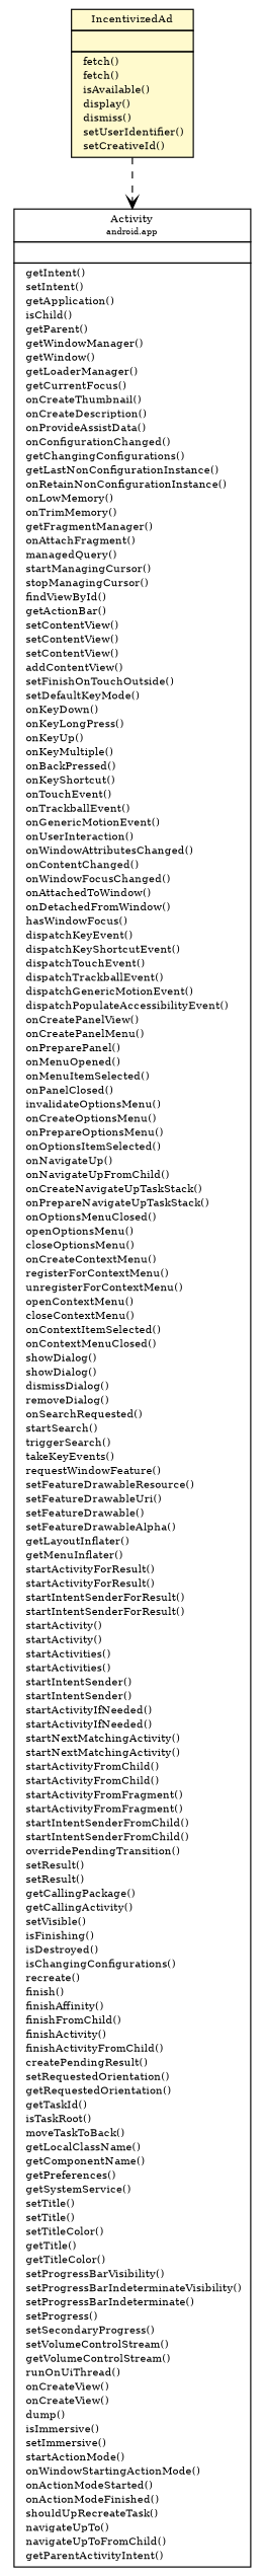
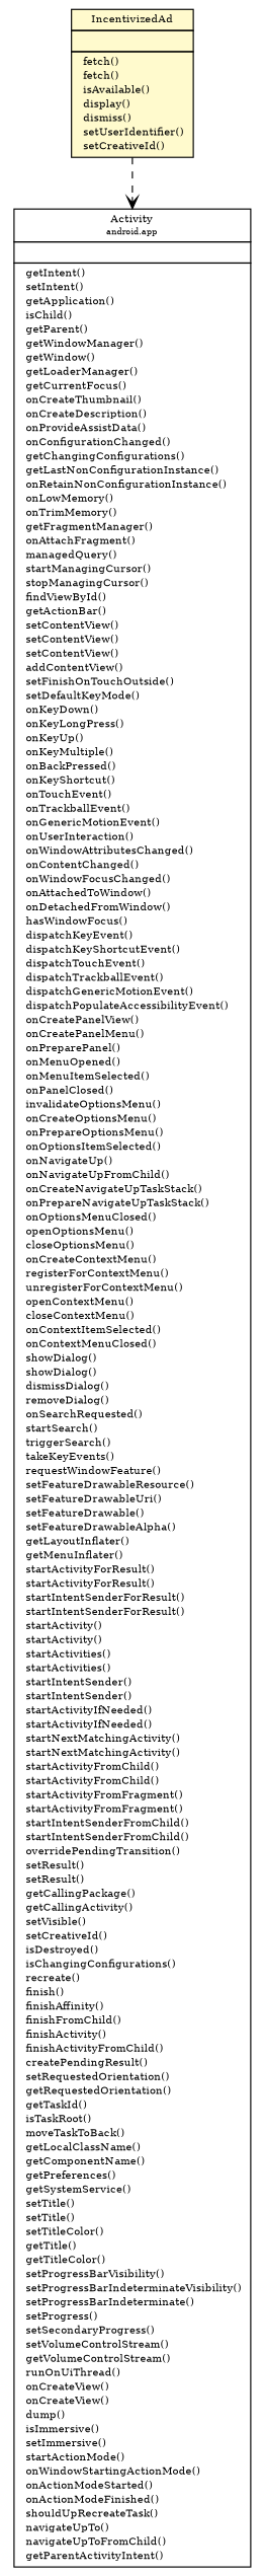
  digraph {
    nodesep=0.25
    ranksep=0.5
    fontname="DejaVu Serif"
    node [fontcolor=black fontname="DejaVu Serif" fontsize=9.0 shape=plaintext]
    n1 [label=<<table title="com.heyzap.sdk.ads.IncentivizedAd" border="0" cellborder="1" cellspacing="0" cellpadding="2" port="p" bgcolor="lemonChiffon" href="./IncentivizedAd.html"> 		<tr><td><table border="0" cellspacing="0" cellpadding="1"> <tr><td align="center" balign="center"> IncentivizedAd </td></tr> 		</table></td></tr> 		<tr><td><table border="0" cellspacing="0" cellpadding="1"> <tr><td align="left" balign="left">  </td></tr> 		</table></td></tr> 		<tr><td><table border="0" cellspacing="0" cellpadding="1"> <tr><td align="left" balign="left">  fetch() </td></tr> <tr><td align="left" balign="left">  fetch() </td></tr> <tr><td align="left" balign="left">  isAvailable() </td></tr> <tr><td align="left" balign="left">  display() </td></tr> <tr><td align="left" balign="left">  dismiss() </td></tr> <tr><td align="left" balign="left">  setUserIdentifier() </td></tr> <tr><td align="left" balign="left">  setCreativeId() </td></tr> 		</table></td></tr> 		</table>>]
-   n2 [label=<<table title="android.app.Activity" border="0" cellborder="1" cellspacing="0" cellpadding="2" port="p" href="http://java.sun.com/j2se/1.4.2/docs/api/android/app/Activity.html"> 		<tr><td><table border="0" cellspacing="0" cellpadding="1"> <tr><td align="center" balign="center"> Activity </td></tr> <tr><td align="center" balign="center"><font point-size="7.0"> android.app </font></td></tr> 		</table></td></tr> 		<tr><td><table border="0" cellspacing="0" cellpadding="1"> <tr><td align="left" balign="left">  </td></tr> 		</table></td></tr> 		<tr><td><table border="0" cellspacing="0" cellpadding="1"> <tr><td align="left" balign="left">  getIntent() </td></tr> <tr><td align="left" balign="left">  setIntent() </td></tr> <tr><td align="left" balign="left">  getApplication() </td></tr> <tr><td align="left" balign="left">  isChild() </td></tr> <tr><td align="left" balign="left">  getParent() </td></tr> <tr><td align="left" balign="left">  getWindowManager() </td></tr> <tr><td align="left" balign="left">  getWindow() </td></tr> <tr><td align="left" balign="left">  getLoaderManager() </td></tr> <tr><td align="left" balign="left">  getCurrentFocus() </td></tr> <tr><td align="left" balign="left">  onCreateThumbnail() </td></tr> <tr><td align="left" balign="left">  onCreateDescription() </td></tr> <tr><td align="left" balign="left">  onProvideAssistData() </td></tr> <tr><td align="left" balign="left">  onConfigurationChanged() </td></tr> <tr><td align="left" balign="left">  getChangingConfigurations() </td></tr> <tr><td align="left" balign="left">  getLastNonConfigurationInstance() </td></tr> <tr><td align="left" balign="left">  onRetainNonConfigurationInstance() </td></tr> <tr><td align="left" balign="left">  onLowMemory() </td></tr> <tr><td align="left" balign="left">  onTrimMemory() </td></tr> <tr><td align="left" balign="left">  getFragmentManager() </td></tr> <tr><td align="left" balign="left">  onAttachFragment() </td></tr> <tr><td align="left" balign="left">  managedQuery() </td></tr> <tr><td align="left" balign="left">  startManagingCursor() </td></tr> <tr><td align="left" balign="left">  stopManagingCursor() </td></tr> <tr><td align="left" balign="left">  findViewById() </td></tr> <tr><td align="left" balign="left">  getActionBar() </td></tr> <tr><td align="left" balign="left">  setContentView() </td></tr> <tr><td align="left" balign="left">  setContentView() </td></tr> <tr><td align="left" balign="left">  setContentView() </td></tr> <tr><td align="left" balign="left">  addContentView() </td></tr> <tr><td align="left" balign="left">  setFinishOnTouchOutside() </td></tr> <tr><td align="left" balign="left">  setDefaultKeyMode() </td></tr> <tr><td align="left" balign="left">  onKeyDown() </td></tr> <tr><td align="left" balign="left">  onKeyLongPress() </td></tr> <tr><td align="left" balign="left">  onKeyUp() </td></tr> <tr><td align="left" balign="left">  onKeyMultiple() </td></tr> <tr><td align="left" balign="left">  onBackPressed() </td></tr> <tr><td align="left" balign="left">  onKeyShortcut() </td></tr> <tr><td align="left" balign="left">  onTouchEvent() </td></tr> <tr><td align="left" balign="left">  onTrackballEvent() </td></tr> <tr><td align="left" balign="left">  onGenericMotionEvent() </td></tr> <tr><td align="left" balign="left">  onUserInteraction() </td></tr> <tr><td align="left" balign="left">  onWindowAttributesChanged() </td></tr> <tr><td align="left" balign="left">  onContentChanged() </td></tr> <tr><td align="left" balign="left">  onWindowFocusChanged() </td></tr> <tr><td align="left" balign="left">  onAttachedToWindow() </td></tr> <tr><td align="left" balign="left">  onDetachedFromWindow() </td></tr> <tr><td align="left" balign="left">  hasWindowFocus() </td></tr> <tr><td align="left" balign="left">  dispatchKeyEvent() </td></tr> <tr><td align="left" balign="left">  dispatchKeyShortcutEvent() </td></tr> <tr><td align="left" balign="left">  dispatchTouchEvent() </td></tr> <tr><td align="left" balign="left">  dispatchTrackballEvent() </td></tr> <tr><td align="left" balign="left">  dispatchGenericMotionEvent() </td></tr> <tr><td align="left" balign="left">  dispatchPopulateAccessibilityEvent() </td></tr> <tr><td align="left" balign="left">  onCreatePanelView() </td></tr> <tr><td align="left" balign="left">  onCreatePanelMenu() </td></tr> <tr><td align="left" balign="left">  onPreparePanel() </td></tr> <tr><td align="left" balign="left">  onMenuOpened() </td></tr> <tr><td align="left" balign="left">  onMenuItemSelected() </td></tr> <tr><td align="left" balign="left">  onPanelClosed() </td></tr> <tr><td align="left" balign="left">  invalidateOptionsMenu() </td></tr> <tr><td align="left" balign="left">  onCreateOptionsMenu() </td></tr> <tr><td align="left" balign="left">  onPrepareOptionsMenu() </td></tr> <tr><td align="left" balign="left">  onOptionsItemSelected() </td></tr> <tr><td align="left" balign="left">  onNavigateUp() </td></tr> <tr><td align="left" balign="left">  onNavigateUpFromChild() </td></tr> <tr><td align="left" balign="left">  onCreateNavigateUpTaskStack() </td></tr> <tr><td align="left" balign="left">  onPrepareNavigateUpTaskStack() </td></tr> <tr><td align="left" balign="left">  onOptionsMenuClosed() </td></tr> <tr><td align="left" balign="left">  openOptionsMenu() </td></tr> <tr><td align="left" balign="left">  closeOptionsMenu() </td></tr> <tr><td align="left" balign="left">  onCreateContextMenu() </td></tr> <tr><td align="left" balign="left">  registerForContextMenu() </td></tr> <tr><td align="left" balign="left">  unregisterForContextMenu() </td></tr> <tr><td align="left" balign="left">  openContextMenu() </td></tr> <tr><td align="left" balign="left">  closeContextMenu() </td></tr> <tr><td align="left" balign="left">  onContextItemSelected() </td></tr> <tr><td align="left" balign="left">  onContextMenuClosed() </td></tr> <tr><td align="left" balign="left">  showDialog() </td></tr> <tr><td align="left" balign="left">  showDialog() </td></tr> <tr><td align="left" balign="left">  dismissDialog() </td></tr> <tr><td align="left" balign="left">  removeDialog() </td></tr> <tr><td align="left" balign="left">  onSearchRequested() </td></tr> <tr><td align="left" balign="left">  startSearch() </td></tr> <tr><td align="left" balign="left">  triggerSearch() </td></tr> <tr><td align="left" balign="left">  takeKeyEvents() </td></tr> <tr><td align="left" balign="left">  requestWindowFeature() </td></tr> <tr><td align="left" balign="left">  setFeatureDrawableResource() </td></tr> <tr><td align="left" balign="left">  setFeatureDrawableUri() </td></tr> <tr><td align="left" balign="left">  setFeatureDrawable() </td></tr> <tr><td align="left" balign="left">  setFeatureDrawableAlpha() </td></tr> <tr><td align="left" balign="left">  getLayoutInflater() </td></tr> <tr><td align="left" balign="left">  getMenuInflater() </td></tr> <tr><td align="left" balign="left">  startActivityForResult() </td></tr> <tr><td align="left" balign="left">  startActivityForResult() </td></tr> <tr><td align="left" balign="left">  startIntentSenderForResult() </td></tr> <tr><td align="left" balign="left">  startIntentSenderForResult() </td></tr> <tr><td align="left" balign="left">  startActivity() </td></tr> <tr><td align="left" balign="left">  startActivity() </td></tr> <tr><td align="left" balign="left">  startActivities() </td></tr> <tr><td align="left" balign="left">  startActivities() </td></tr> <tr><td align="left" balign="left">  startIntentSender() </td></tr> <tr><td align="left" balign="left">  startIntentSender() </td></tr> <tr><td align="left" balign="left">  startActivityIfNeeded() </td></tr> <tr><td align="left" balign="left">  startActivityIfNeeded() </td></tr> <tr><td align="left" balign="left">  startNextMatchingActivity() </td></tr> <tr><td align="left" balign="left">  startNextMatchingActivity() </td></tr> <tr><td align="left" balign="left">  startActivityFromChild() </td></tr> <tr><td align="left" balign="left">  startActivityFromChild() </td></tr> <tr><td align="left" balign="left">  startActivityFromFragment() </td></tr> <tr><td align="left" balign="left">  startActivityFromFragment() </td></tr> <tr><td align="left" balign="left">  startIntentSenderFromChild() </td></tr> <tr><td align="left" balign="left">  startIntentSenderFromChild() </td></tr> <tr><td align="left" balign="left">  overridePendingTransition() </td></tr> <tr><td align="left" balign="left">  setResult() </td></tr> <tr><td align="left" balign="left">  setResult() </td></tr> <tr><td align="left" balign="left">  getCallingPackage() </td></tr> <tr><td align="left" balign="left">  getCallingActivity() </td></tr> <tr><td align="left" balign="left">  setVisible() </td></tr> <tr><td align="left" balign="left">  isFinishing() </td></tr> <tr><td align="left" balign="left">  isDestroyed() </td></tr> <tr><td align="left" balign="left">  isChangingConfigurations() </td></tr> <tr><td align="left" balign="left">  recreate() </td></tr> <tr><td align="left" balign="left">  finish() </td></tr> <tr><td align="left" balign="left">  finishAffinity() </td></tr> <tr><td align="left" balign="left">  finishFromChild() </td></tr> <tr><td align="left" balign="left">  finishActivity() </td></tr> <tr><td align="left" balign="left">  finishActivityFromChild() </td></tr> <tr><td align="left" balign="left">  createPendingResult() </td></tr> <tr><td align="left" balign="left">  setRequestedOrientation() </td></tr> <tr><td align="left" balign="left">  getRequestedOrientation() </td></tr> <tr><td align="left" balign="left">  getTaskId() </td></tr> <tr><td align="left" balign="left">  isTaskRoot() </td></tr> <tr><td align="left" balign="left">  moveTaskToBack() </td></tr> <tr><td align="left" balign="left">  getLocalClassName() </td></tr> <tr><td align="left" balign="left">  getComponentName() </td></tr> <tr><td align="left" balign="left">  getPreferences() </td></tr> <tr><td align="left" balign="left">  getSystemService() </td></tr> <tr><td align="left" balign="left">  setTitle() </td></tr> <tr><td align="left" balign="left">  setTitle() </td></tr> <tr><td align="left" balign="left">  setTitleColor() </td></tr> <tr><td align="left" balign="left">  getTitle() </td></tr> <tr><td align="left" balign="left">  getTitleColor() </td></tr> <tr><td align="left" balign="left">  setProgressBarVisibility() </td></tr> <tr><td align="left" balign="left">  setProgressBarIndeterminateVisibility() </td></tr> <tr><td align="left" balign="left">  setProgressBarIndeterminate() </td></tr> <tr><td align="left" balign="left">  setProgress() </td></tr> <tr><td align="left" balign="left">  setSecondaryProgress() </td></tr> <tr><td align="left" balign="left">  setVolumeControlStream() </td></tr> <tr><td align="left" balign="left">  getVolumeControlStream() </td></tr> <tr><td align="left" balign="left">  runOnUiThread() </td></tr> <tr><td align="left" balign="left">  onCreateView() </td></tr> <tr><td align="left" balign="left">  onCreateView() </td></tr> <tr><td align="left" balign="left">  dump() </td></tr> <tr><td align="left" balign="left">  isImmersive() </td></tr> <tr><td align="left" balign="left">  setImmersive() </td></tr> <tr><td align="left" balign="left">  startActionMode() </td></tr> <tr><td align="left" balign="left">  onWindowStartingActionMode() </td></tr> <tr><td align="left" balign="left">  onActionModeStarted() </td></tr> <tr><td align="left" balign="left">  onActionModeFinished() </td></tr> <tr><td align="left" balign="left">  shouldUpRecreateTask() </td></tr> <tr><td align="left" balign="left">  navigateUpTo() </td></tr> <tr><td align="left" balign="left">  navigateUpToFromChild() </td></tr> <tr><td align="left" balign="left">  getParentActivityIntent() </td></tr> 		</table></td></tr> 		</table>>]
+   n2 [label=<<table title="android.app.Activity" border="0" cellborder="1" cellspacing="0" cellpadding="2" port="p" href="http://java.sun.com/j2se/1.4.2/docs/api/android/app/Activity.html"> 		<tr><td><table border="0" cellspacing="0" cellpadding="1"> <tr><td align="center" balign="center"> Activity </td></tr> <tr><td align="center" balign="center"><font point-size="7.0"> android.app </font></td></tr> 		</table></td></tr> 		<tr><td><table border="0" cellspacing="0" cellpadding="1"> <tr><td align="left" balign="left">  </td></tr> 		</table></td></tr> 		<tr><td><table border="0" cellspacing="0" cellpadding="1"> <tr><td align="left" balign="left">  getIntent() </td></tr> <tr><td align="left" balign="left">  setIntent() </td></tr> <tr><td align="left" balign="left">  getApplication() </td></tr> <tr><td align="left" balign="left">  isChild() </td></tr> <tr><td align="left" balign="left">  getParent() </td></tr> <tr><td align="left" balign="left">  getWindowManager() </td></tr> <tr><td align="left" balign="left">  getWindow() </td></tr> <tr><td align="left" balign="left">  getLoaderManager() </td></tr> <tr><td align="left" balign="left">  getCurrentFocus() </td></tr> <tr><td align="left" balign="left">  onCreateThumbnail() </td></tr> <tr><td align="left" balign="left">  onCreateDescription() </td></tr> <tr><td align="left" balign="left">  onProvideAssistData() </td></tr> <tr><td align="left" balign="left">  onConfigurationChanged() </td></tr> <tr><td align="left" balign="left">  getChangingConfigurations() </td></tr> <tr><td align="left" balign="left">  getLastNonConfigurationInstance() </td></tr> <tr><td align="left" balign="left">  onRetainNonConfigurationInstance() </td></tr> <tr><td align="left" balign="left">  onLowMemory() </td></tr> <tr><td align="left" balign="left">  onTrimMemory() </td></tr> <tr><td align="left" balign="left">  getFragmentManager() </td></tr> <tr><td align="left" balign="left">  onAttachFragment() </td></tr> <tr><td align="left" balign="left">  managedQuery() </td></tr> <tr><td align="left" balign="left">  startManagingCursor() </td></tr> <tr><td align="left" balign="left">  stopManagingCursor() </td></tr> <tr><td align="left" balign="left">  findViewById() </td></tr> <tr><td align="left" balign="left">  getActionBar() </td></tr> <tr><td align="left" balign="left">  setContentView() </td></tr> <tr><td align="left" balign="left">  setContentView() </td></tr> <tr><td align="left" balign="left">  setContentView() </td></tr> <tr><td align="left" balign="left">  addContentView() </td></tr> <tr><td align="left" balign="left">  setFinishOnTouchOutside() </td></tr> <tr><td align="left" balign="left">  setDefaultKeyMode() </td></tr> <tr><td align="left" balign="left">  onKeyDown() </td></tr> <tr><td align="left" balign="left">  onKeyLongPress() </td></tr> <tr><td align="left" balign="left">  onKeyUp() </td></tr> <tr><td align="left" balign="left">  onKeyMultiple() </td></tr> <tr><td align="left" balign="left">  onBackPressed() </td></tr> <tr><td align="left" balign="left">  onKeyShortcut() </td></tr> <tr><td align="left" balign="left">  onTouchEvent() </td></tr> <tr><td align="left" balign="left">  onTrackballEvent() </td></tr> <tr><td align="left" balign="left">  onGenericMotionEvent() </td></tr> <tr><td align="left" balign="left">  onUserInteraction() </td></tr> <tr><td align="left" balign="left">  onWindowAttributesChanged() </td></tr> <tr><td align="left" balign="left">  onContentChanged() </td></tr> <tr><td align="left" balign="left">  onWindowFocusChanged() </td></tr> <tr><td align="left" balign="left">  onAttachedToWindow() </td></tr> <tr><td align="left" balign="left">  onDetachedFromWindow() </td></tr> <tr><td align="left" balign="left">  hasWindowFocus() </td></tr> <tr><td align="left" balign="left">  dispatchKeyEvent() </td></tr> <tr><td align="left" balign="left">  dispatchKeyShortcutEvent() </td></tr> <tr><td align="left" balign="left">  dispatchTouchEvent() </td></tr> <tr><td align="left" balign="left">  dispatchTrackballEvent() </td></tr> <tr><td align="left" balign="left">  dispatchGenericMotionEvent() </td></tr> <tr><td align="left" balign="left">  dispatchPopulateAccessibilityEvent() </td></tr> <tr><td align="left" balign="left">  onCreatePanelView() </td></tr> <tr><td align="left" balign="left">  onCreatePanelMenu() </td></tr> <tr><td align="left" balign="left">  onPreparePanel() </td></tr> <tr><td align="left" balign="left">  onMenuOpened() </td></tr> <tr><td align="left" balign="left">  onMenuItemSelected() </td></tr> <tr><td align="left" balign="left">  onPanelClosed() </td></tr> <tr><td align="left" balign="left">  invalidateOptionsMenu() </td></tr> <tr><td align="left" balign="left">  onCreateOptionsMenu() </td></tr> <tr><td align="left" balign="left">  onPrepareOptionsMenu() </td></tr> <tr><td align="left" balign="left">  onOptionsItemSelected() </td></tr> <tr><td align="left" balign="left">  onNavigateUp() </td></tr> <tr><td align="left" balign="left">  onNavigateUpFromChild() </td></tr> <tr><td align="left" balign="left">  onCreateNavigateUpTaskStack() </td></tr> <tr><td align="left" balign="left">  onPrepareNavigateUpTaskStack() </td></tr> <tr><td align="left" balign="left">  onOptionsMenuClosed() </td></tr> <tr><td align="left" balign="left">  openOptionsMenu() </td></tr> <tr><td align="left" balign="left">  closeOptionsMenu() </td></tr> <tr><td align="left" balign="left">  onCreateContextMenu() </td></tr> <tr><td align="left" balign="left">  registerForContextMenu() </td></tr> <tr><td align="left" balign="left">  unregisterForContextMenu() </td></tr> <tr><td align="left" balign="left">  openContextMenu() </td></tr> <tr><td align="left" balign="left">  closeContextMenu() </td></tr> <tr><td align="left" balign="left">  onContextItemSelected() </td></tr> <tr><td align="left" balign="left">  onContextMenuClosed() </td></tr> <tr><td align="left" balign="left">  showDialog() </td></tr> <tr><td align="left" balign="left">  showDialog() </td></tr> <tr><td align="left" balign="left">  dismissDialog() </td></tr> <tr><td align="left" balign="left">  removeDialog() </td></tr> <tr><td align="left" balign="left">  onSearchRequested() </td></tr> <tr><td align="left" balign="left">  startSearch() </td></tr> <tr><td align="left" balign="left">  triggerSearch() </td></tr> <tr><td align="left" balign="left">  takeKeyEvents() </td></tr> <tr><td align="left" balign="left">  requestWindowFeature() </td></tr> <tr><td align="left" balign="left">  setFeatureDrawableResource() </td></tr> <tr><td align="left" balign="left">  setFeatureDrawableUri() </td></tr> <tr><td align="left" balign="left">  setFeatureDrawable() </td></tr> <tr><td align="left" balign="left">  setFeatureDrawableAlpha() </td></tr> <tr><td align="left" balign="left">  getLayoutInflater() </td></tr> <tr><td align="left" balign="left">  getMenuInflater() </td></tr> <tr><td align="left" balign="left">  startActivityForResult() </td></tr> <tr><td align="left" balign="left">  startActivityForResult() </td></tr> <tr><td align="left" balign="left">  startIntentSenderForResult() </td></tr> <tr><td align="left" balign="left">  startIntentSenderForResult() </td></tr> <tr><td align="left" balign="left">  startActivity() </td></tr> <tr><td align="left" balign="left">  startActivity() </td></tr> <tr><td align="left" balign="left">  startActivities() </td></tr> <tr><td align="left" balign="left">  startActivities() </td></tr> <tr><td align="left" balign="left">  startIntentSender() </td></tr> <tr><td align="left" balign="left">  startIntentSender() </td></tr> <tr><td align="left" balign="left">  startActivityIfNeeded() </td></tr> <tr><td align="left" balign="left">  startActivityIfNeeded() </td></tr> <tr><td align="left" balign="left">  startNextMatchingActivity() </td></tr> <tr><td align="left" balign="left">  startNextMatchingActivity() </td></tr> <tr><td align="left" balign="left">  startActivityFromChild() </td></tr> <tr><td align="left" balign="left">  startActivityFromChild() </td></tr> <tr><td align="left" balign="left">  startActivityFromFragment() </td></tr> <tr><td align="left" balign="left">  startActivityFromFragment() </td></tr> <tr><td align="left" balign="left">  startIntentSenderFromChild() </td></tr> <tr><td align="left" balign="left">  startIntentSenderFromChild() </td></tr> <tr><td align="left" balign="left">  overridePendingTransition() </td></tr> <tr><td align="left" balign="left">  setResult() </td></tr> <tr><td align="left" balign="left">  setResult() </td></tr> <tr><td align="left" balign="left">  getCallingPackage() </td></tr> <tr><td align="left" balign="left">  getCallingActivity() </td></tr> <tr><td align="left" balign="left">  setVisible() </td></tr> <tr><td align="left" balign="left">  setCreativeId() </td></tr> <tr><td align="left" balign="left">  isDestroyed() </td></tr> <tr><td align="left" balign="left">  isChangingConfigurations() </td></tr> <tr><td align="left" balign="left">  recreate() </td></tr> <tr><td align="left" balign="left">  finish() </td></tr> <tr><td align="left" balign="left">  finishAffinity() </td></tr> <tr><td align="left" balign="left">  finishFromChild() </td></tr> <tr><td align="left" balign="left">  finishActivity() </td></tr> <tr><td align="left" balign="left">  finishActivityFromChild() </td></tr> <tr><td align="left" balign="left">  createPendingResult() </td></tr> <tr><td align="left" balign="left">  setRequestedOrientation() </td></tr> <tr><td align="left" balign="left">  getRequestedOrientation() </td></tr> <tr><td align="left" balign="left">  getTaskId() </td></tr> <tr><td align="left" balign="left">  isTaskRoot() </td></tr> <tr><td align="left" balign="left">  moveTaskToBack() </td></tr> <tr><td align="left" balign="left">  getLocalClassName() </td></tr> <tr><td align="left" balign="left">  getComponentName() </td></tr> <tr><td align="left" balign="left">  getPreferences() </td></tr> <tr><td align="left" balign="left">  getSystemService() </td></tr> <tr><td align="left" balign="left">  setTitle() </td></tr> <tr><td align="left" balign="left">  setTitle() </td></tr> <tr><td align="left" balign="left">  setTitleColor() </td></tr> <tr><td align="left" balign="left">  getTitle() </td></tr> <tr><td align="left" balign="left">  getTitleColor() </td></tr> <tr><td align="left" balign="left">  setProgressBarVisibility() </td></tr> <tr><td align="left" balign="left">  setProgressBarIndeterminateVisibility() </td></tr> <tr><td align="left" balign="left">  setProgressBarIndeterminate() </td></tr> <tr><td align="left" balign="left">  setProgress() </td></tr> <tr><td align="left" balign="left">  setSecondaryProgress() </td></tr> <tr><td align="left" balign="left">  setVolumeControlStream() </td></tr> <tr><td align="left" balign="left">  getVolumeControlStream() </td></tr> <tr><td align="left" balign="left">  runOnUiThread() </td></tr> <tr><td align="left" balign="left">  onCreateView() </td></tr> <tr><td align="left" balign="left">  onCreateView() </td></tr> <tr><td align="left" balign="left">  dump() </td></tr> <tr><td align="left" balign="left">  isImmersive() </td></tr> <tr><td align="left" balign="left">  setImmersive() </td></tr> <tr><td align="left" balign="left">  startActionMode() </td></tr> <tr><td align="left" balign="left">  onWindowStartingActionMode() </td></tr> <tr><td align="left" balign="left">  onActionModeStarted() </td></tr> <tr><td align="left" balign="left">  onActionModeFinished() </td></tr> <tr><td align="left" balign="left">  shouldUpRecreateTask() </td></tr> <tr><td align="left" balign="left">  navigateUpTo() </td></tr> <tr><td align="left" balign="left">  navigateUpToFromChild() </td></tr> <tr><td align="left" balign="left">  getParentActivityIntent() </td></tr> 		</table></td></tr> 		</table>>]
    n1 -> n2 [arrowhead=open color=black fontcolor=black fontname="DejaVu Serif" fontsize=10.0 headport=p labelfontname=Helvetica labelfontsize=10 style=dashed tailport=p]
  }
